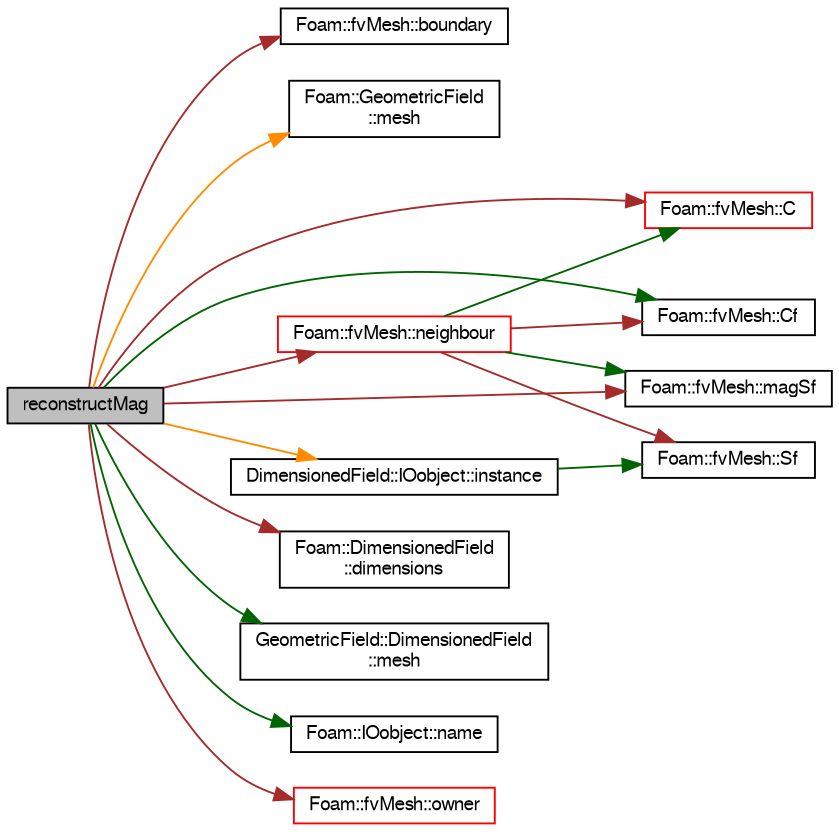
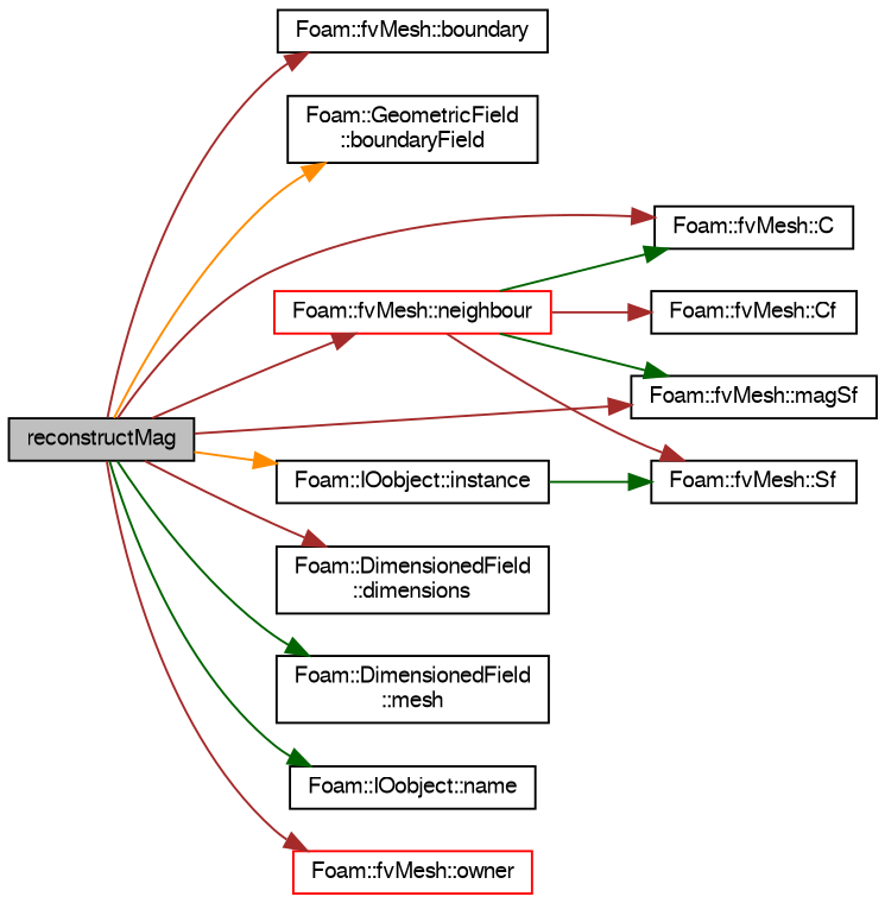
  digraph {
    rankdir=LR
    node [color=black fontname=FreeSans fontsize=10 shape=record]
    edge [color=brown fontname=FreeSans fontsize=10 labelfontname=FreeSans labelfontsize=10 style=solid]
    n1 [fillcolor=grey75 fontcolor=black height=0.2 label=reconstructMag style=filled width=0.4]
    n2 [height=0.2 label="Foam::fvMesh::boundary" width=0.4]
-   n3 [height=0.2 label="Foam::GeometricField\l::mesh" width=0.4]
-   n4 [color=red height=0.2 label="Foam::fvMesh::C" width=0.4]
+   n3 [height=0.2 label="Foam::GeometricField\l::boundaryField" width=0.4]
+   n4 [height=0.2 label="Foam::fvMesh::C" width=0.4]
    n5 [height=0.2 label="Foam::fvMesh::Cf" width=0.4]
    n6 [height=0.2 label="Foam::DimensionedField\l::dimensions" width=0.4]
-   n7 [height=0.2 label="DimensionedField::IOobject::instance" width=0.4]
+   n7 [height=0.2 label="Foam::IOobject::instance" width=0.4]
    n8 [height=0.2 label="Foam::fvMesh::magSf" width=0.4]
-   n9 [height=0.2 label="GeometricField::DimensionedField\l::mesh" width=0.4]
+   n9 [height=0.2 label="Foam::DimensionedField\l::mesh" width=0.4]
    n10 [height=0.2 label="Foam::IOobject::name" width=0.4]
    n11 [color=red height=0.2 label="Foam::fvMesh::neighbour" width=0.4]
    n12 [color=red height=0.2 label="Foam::fvMesh::owner" width=0.4]
    n13 [height=0.2 label="Foam::fvMesh::Sf" width=0.4]
    n1 -> n2
    n1 -> n3 [color=darkorange]
    n1 -> n4
-   n1 -> n5 [color=darkgreen]
    n1 -> n6
    n1 -> n7 [color=darkorange]
    n1 -> n8
    n1 -> n9 [color=darkgreen]
    n1 -> n10 [color=darkgreen]
    n1 -> n11
    n1 -> n12
    n7 -> n13 [color=darkgreen]
    n11 -> n4 [color=darkgreen]
    n11 -> n5
    n11 -> n8 [color=darkgreen]
    n11 -> n13
  }
